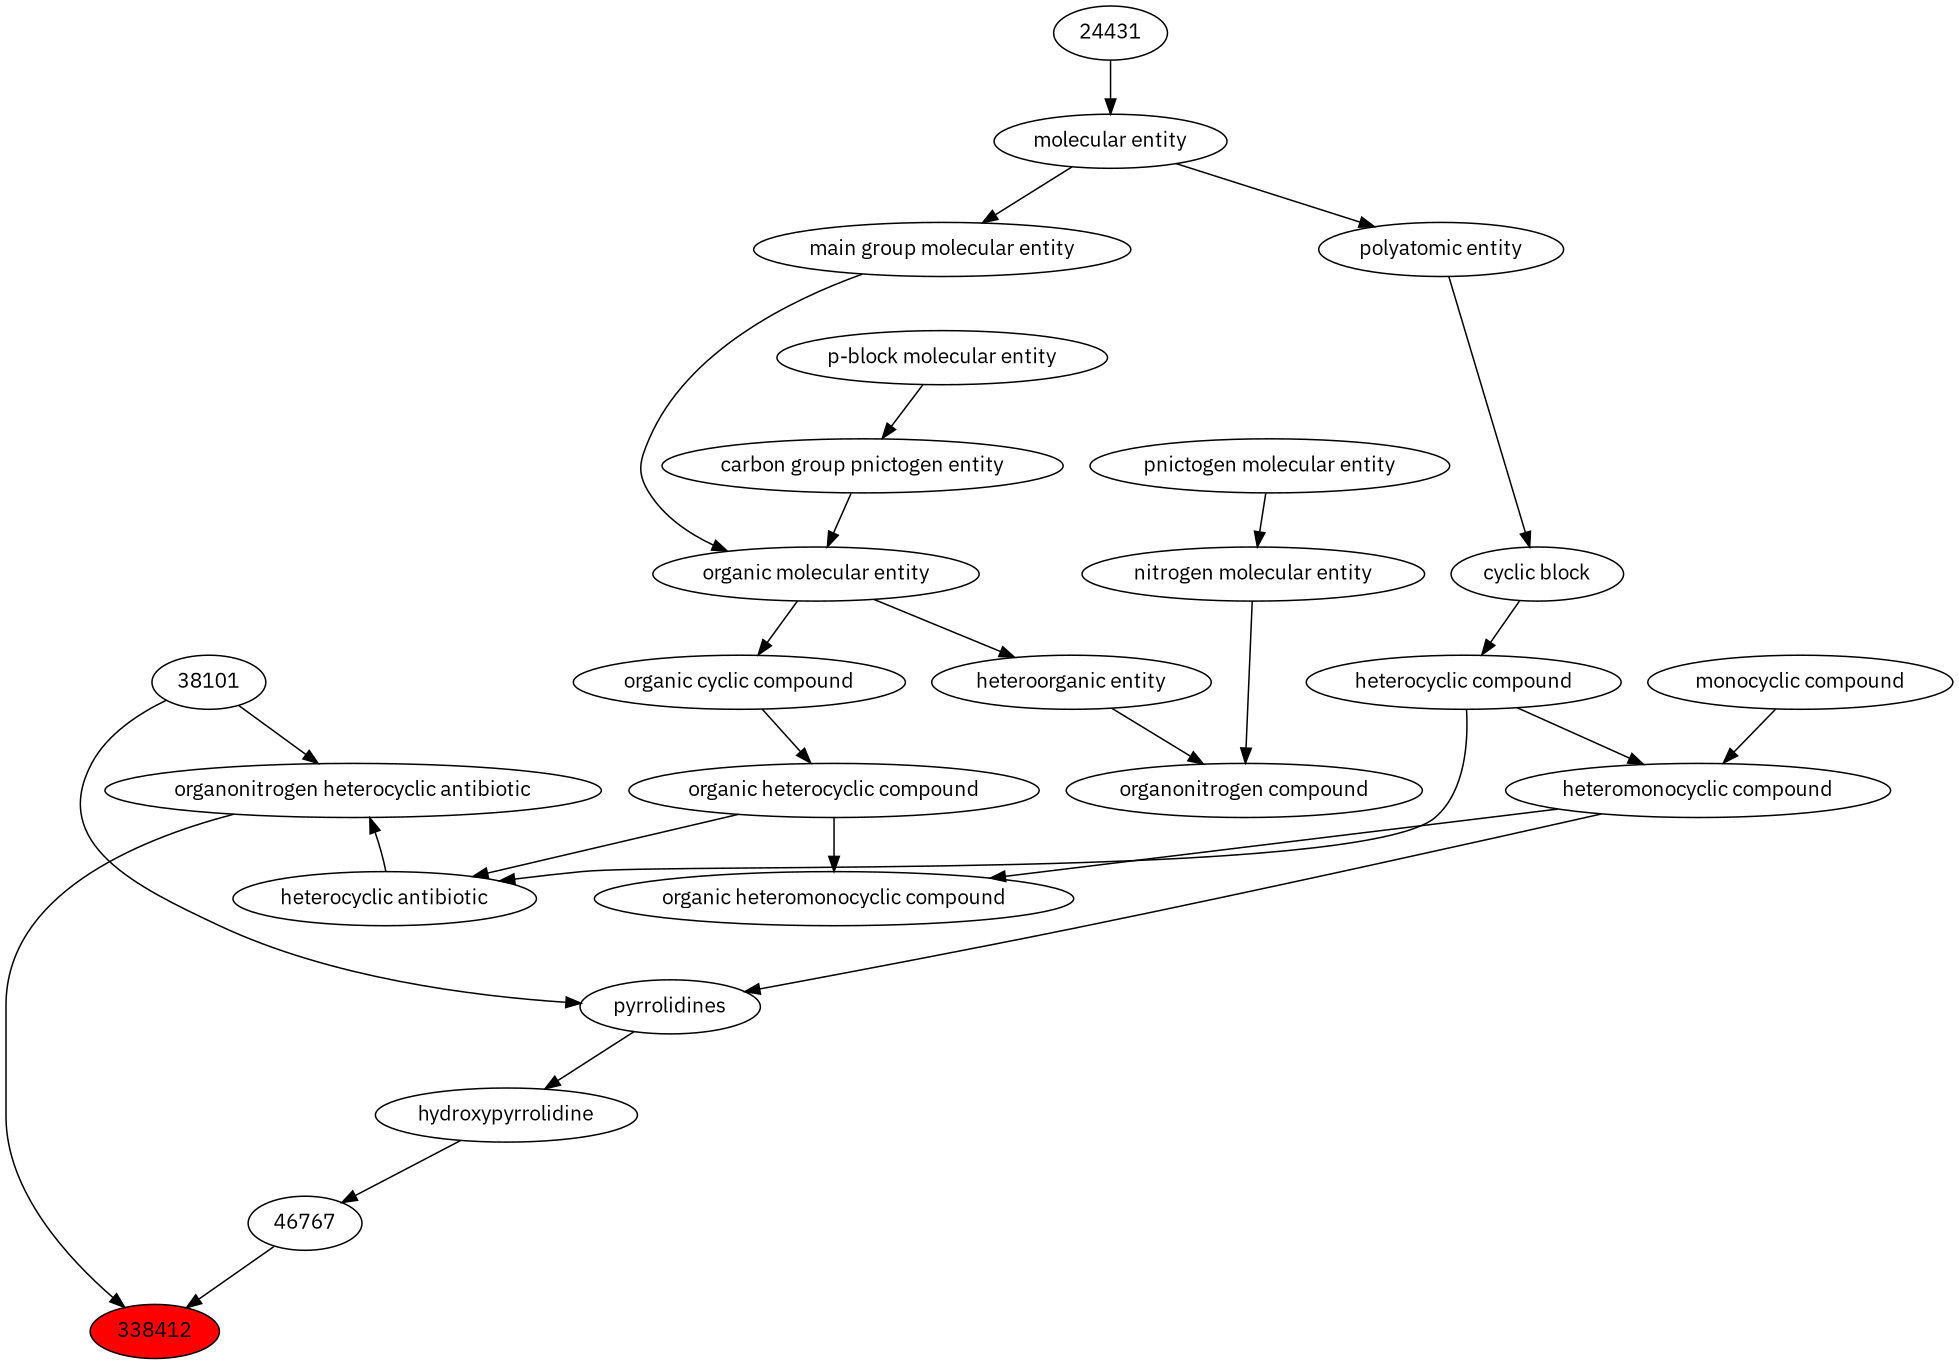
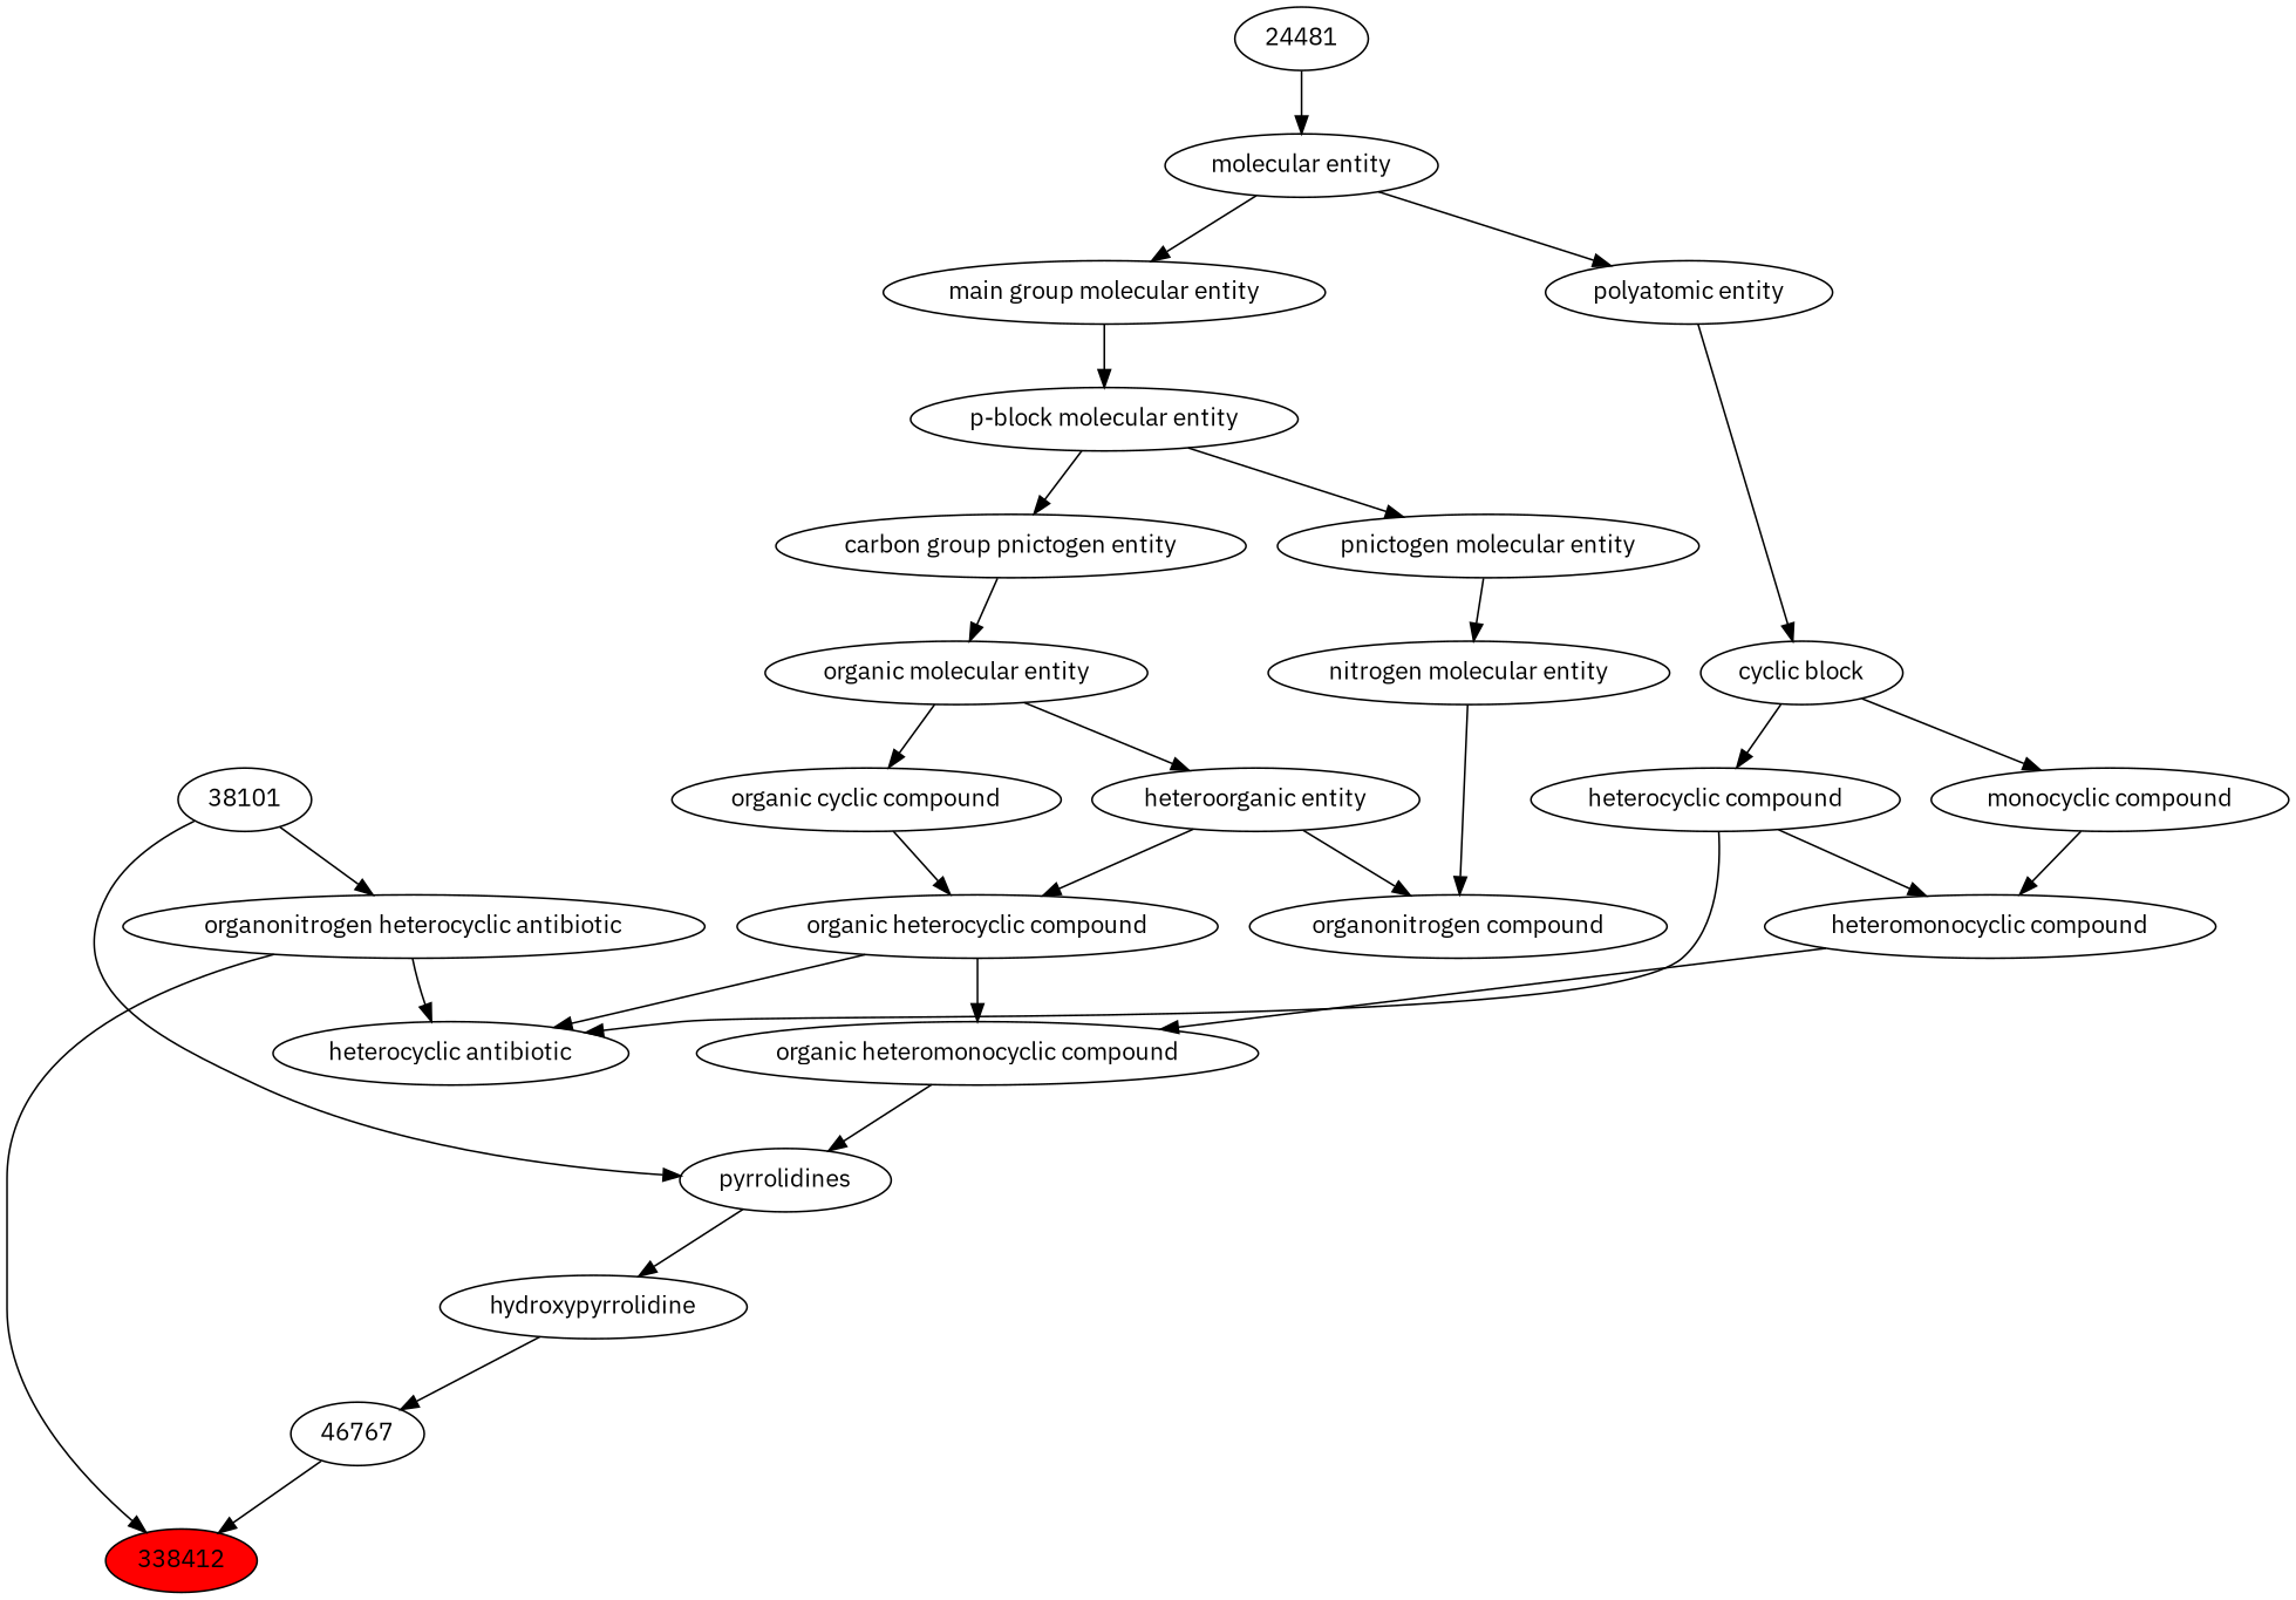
  digraph {
    fontname="IBM Plex Sans"
    node [fontname="IBM Plex Sans"]
    edge [fontname="IBM Plex Sans"]
    n1 [fillcolor=red label=338412 style=filled]
    n2 [label=46767]
    n3 [label="organonitrogen heterocyclic antibiotic"]
    n4 [label=hydroxypyrrolidine]
    n5 [label=38101]
    n6 [label=pyrrolidines]
    n7 [label="heterocyclic antibiotic"]
    n8 [label="organic heterocyclic compound"]
    n9 [label="organic heteromonocyclic compound"]
    n10 [label="organonitrogen compound"]
    n11 [label="heteroorganic entity"]
    n12 [label="organic cyclic compound"]
    n13 [label="heterocyclic compound"]
    n14 [label="heteromonocyclic compound"]
    n15 [label="nitrogen molecular entity"]
    n16 [label="organic molecular entity"]
    n17 [label="cyclic block"]
    n18 [label="monocyclic compound"]
    n19 [label="pnictogen molecular entity"]
    n20 [label="carbon group pnictogen entity"]
    n21 [label="polyatomic entity"]
    n22 [label="p-block molecular entity"]
    n23 [label="molecular entity"]
    n24 [label="main group molecular entity"]
-   n25 [label=24431]
+   n25 [label=24481]
    n2 -> n1
    n3 -> n1
    n4 -> n2
    n5 -> n3
    n5 -> n6
    n6 -> n4
-   n7 -> n3
+   n3 -> n7
    n8 -> n7
    n8 -> n9
-   n14 -> n6
+   n9 -> n6
+   n11 -> n8
    n11 -> n10
    n12 -> n8
    n13 -> n7
    n13 -> n14
    n14 -> n9
    n15 -> n10
    n16 -> n11
    n16 -> n12
    n17 -> n13
+   n17 -> n18
    n18 -> n14
    n19 -> n15
    n20 -> n16
    n21 -> n17
+   n22 -> n19
    n22 -> n20
    n23 -> n21
    n23 -> n24
-   n24 -> n16
+   n24 -> n22
    n25 -> n23
  }
